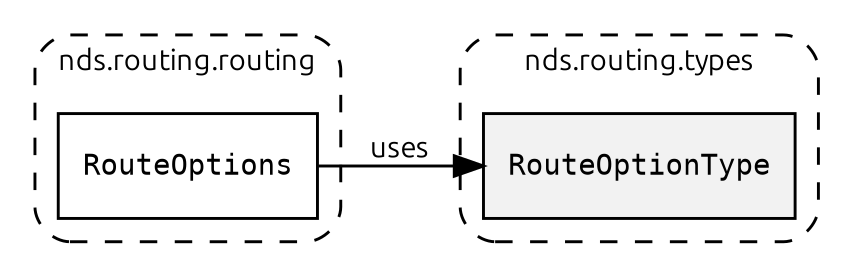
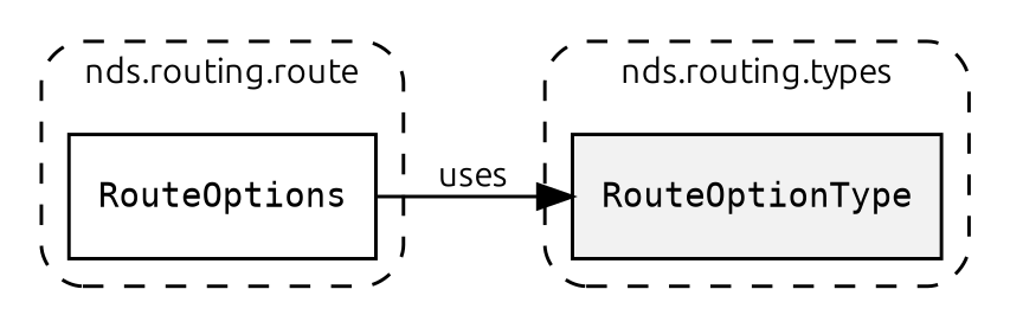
  digraph {
    fontsize=10
    rankdir=LR
    fontname=Ubuntu
    node [fontsize=10 shape=box fontname=Ubuntu]
    n1 [fillcolor="#0000000D" label=<<font face="monospace"><table align="center" border="0" cellspacing="0" cellpadding="0"><tr><td href="../../../content/packages/nds.routing.types.html#Enum-RouteOptionType" title="Enum defined in nds.routing.types">RouteOptionType</td></tr></table></font>> style=filled]
    n2 [label=<<font face="monospace"><table align="center" border="0" cellspacing="0" cellpadding="0"><tr><td href="../../../content/packages/nds.routing.route.html#Structure-RouteOptions" title="Structure defined in nds.routing.route">RouteOptions</td></tr></table></font>>]
    subgraph cluster_1 {
      label="nds.routing.types"
      style="dashed, rounded"
      n1
    }
    subgraph cluster_2 {
-     label="nds.routing.routing"
+     label="nds.routing.route"
      style="dashed, rounded"
      n2
    }
    n2 -> n1 [fontsize=10 label=uses fontname=Ubuntu]
  }
